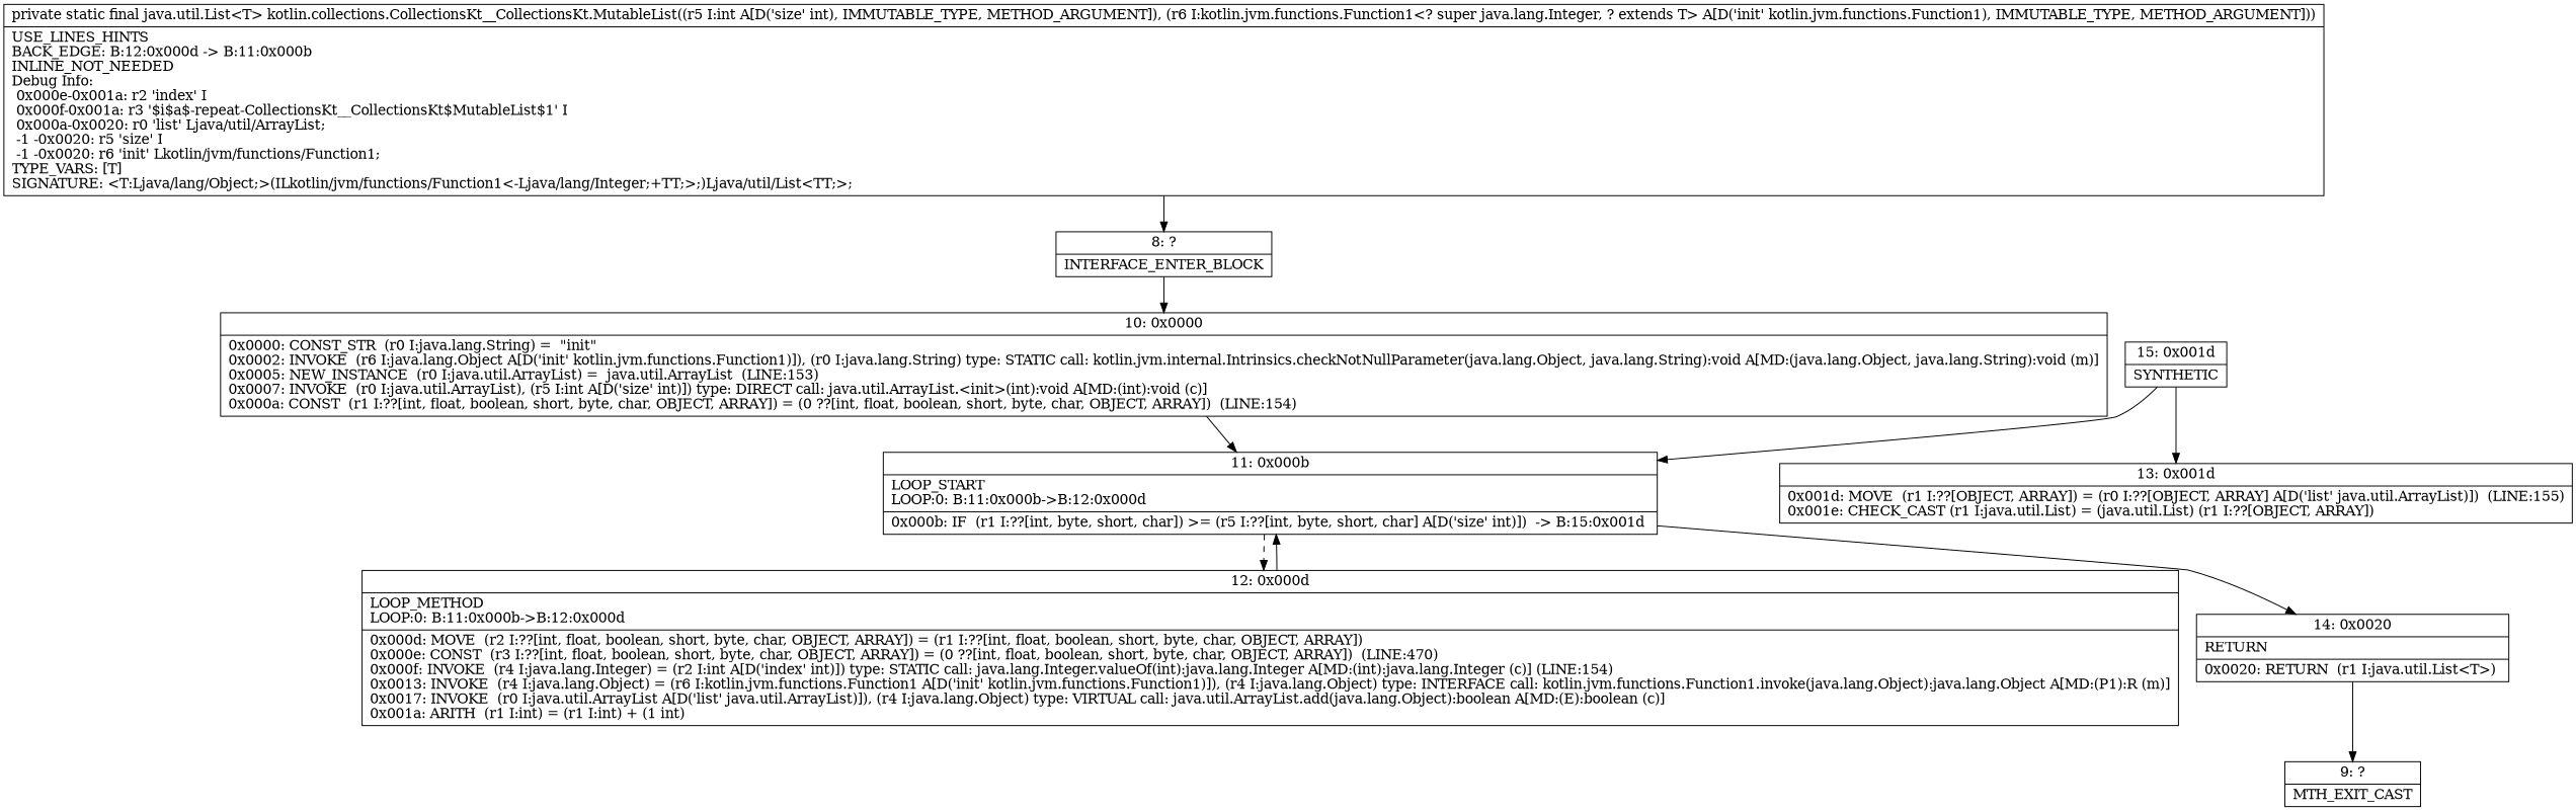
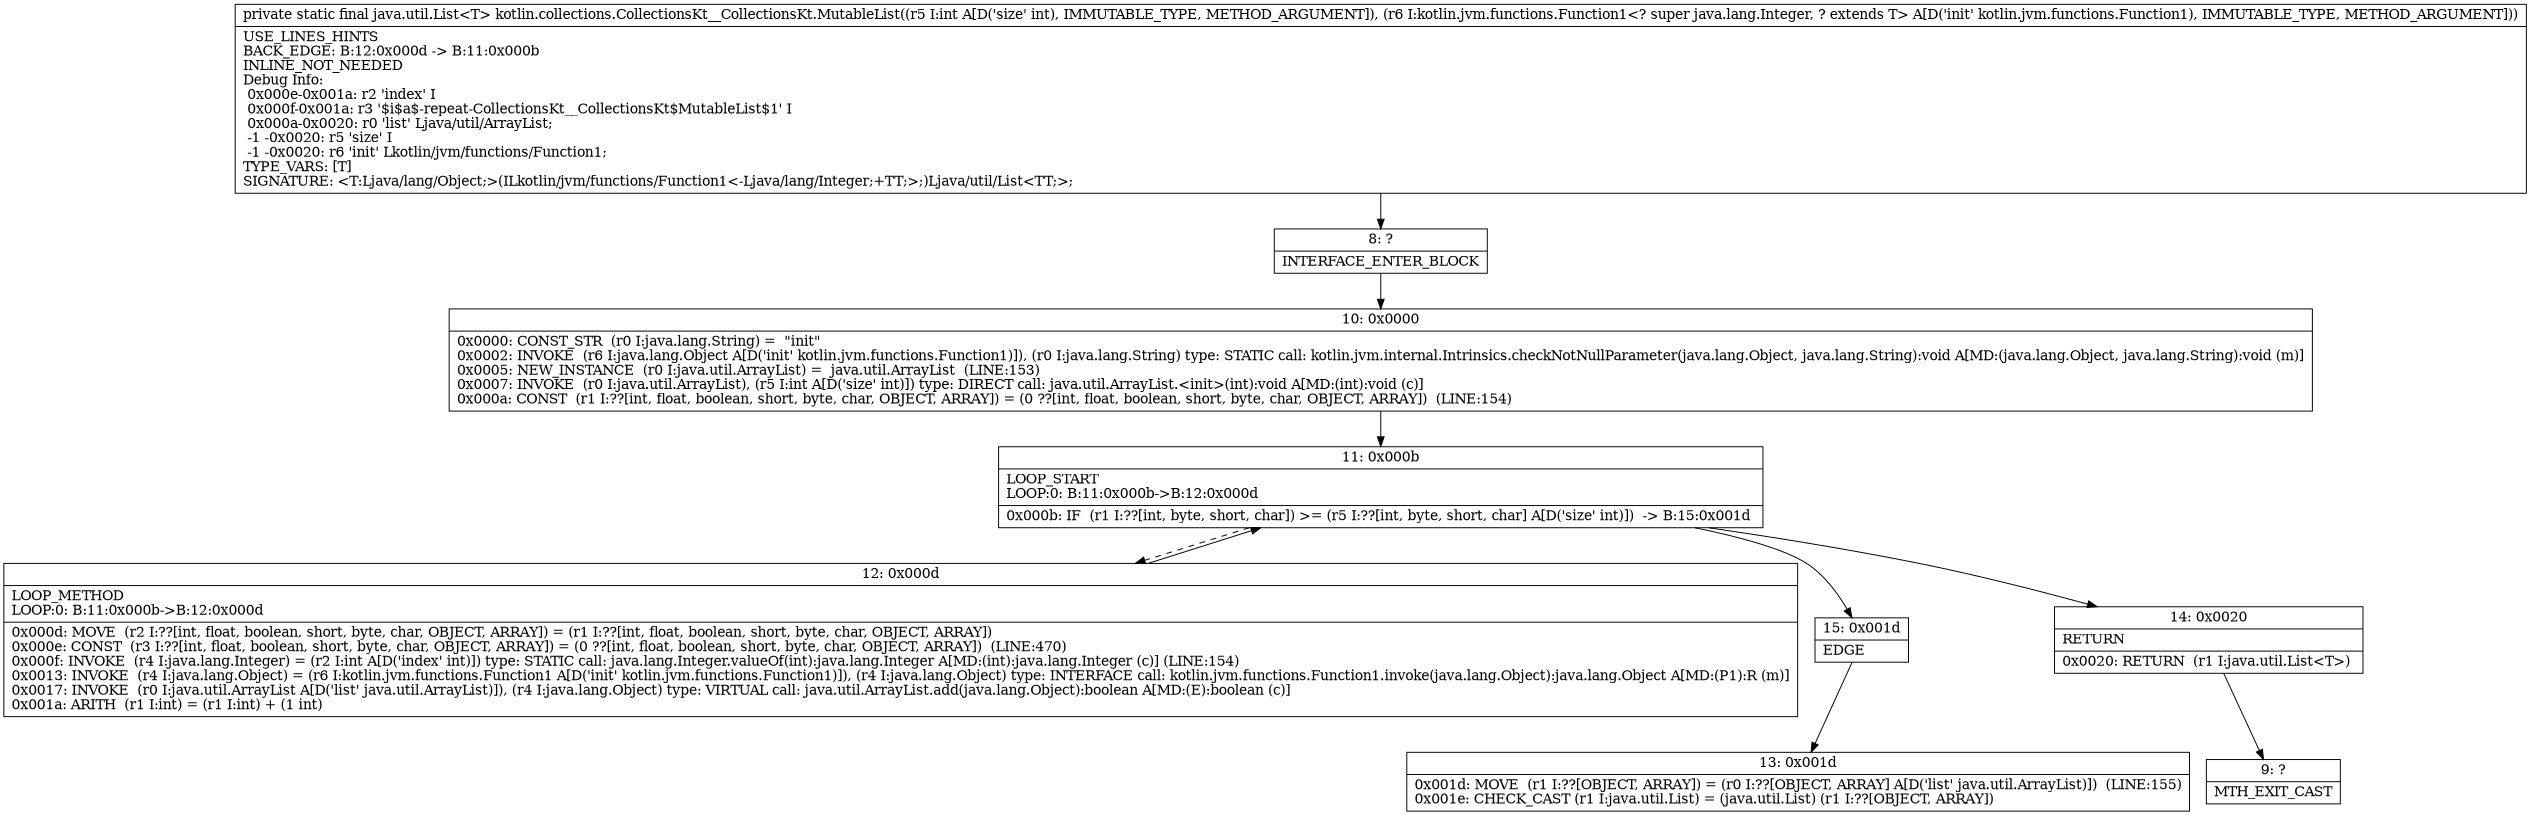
  digraph {
    node [shape=record]
    n1 [label="{8\:\ ?|INTERFACE_ENTER_BLOCK\l}"]
    n2 [label="{10\:\ 0x0000|0x0000: CONST_STR  (r0 I:java.lang.String) =  \"init\" \l0x0002: INVOKE  (r6 I:java.lang.Object A[D('init' kotlin.jvm.functions.Function1)]), (r0 I:java.lang.String) type: STATIC call: kotlin.jvm.internal.Intrinsics.checkNotNullParameter(java.lang.Object, java.lang.String):void A[MD:(java.lang.Object, java.lang.String):void (m)]\l0x0005: NEW_INSTANCE  (r0 I:java.util.ArrayList) =  java.util.ArrayList  (LINE:153)\l0x0007: INVOKE  (r0 I:java.util.ArrayList), (r5 I:int A[D('size' int)]) type: DIRECT call: java.util.ArrayList.\<init\>(int):void A[MD:(int):void (c)]\l0x000a: CONST  (r1 I:??[int, float, boolean, short, byte, char, OBJECT, ARRAY]) = (0 ??[int, float, boolean, short, byte, char, OBJECT, ARRAY])  (LINE:154)\l}"]
    n3 [label="{11\:\ 0x000b|LOOP_START\lLOOP:0: B:11:0x000b\-\>B:12:0x000d\l|0x000b: IF  (r1 I:??[int, byte, short, char]) \>= (r5 I:??[int, byte, short, char] A[D('size' int)])  \-\> B:15:0x001d \l}"]
    n4 [label="{12\:\ 0x000d|LOOP_METHOD\lLOOP:0: B:11:0x000b\-\>B:12:0x000d\l|0x000d: MOVE  (r2 I:??[int, float, boolean, short, byte, char, OBJECT, ARRAY]) = (r1 I:??[int, float, boolean, short, byte, char, OBJECT, ARRAY]) \l0x000e: CONST  (r3 I:??[int, float, boolean, short, byte, char, OBJECT, ARRAY]) = (0 ??[int, float, boolean, short, byte, char, OBJECT, ARRAY])  (LINE:470)\l0x000f: INVOKE  (r4 I:java.lang.Integer) = (r2 I:int A[D('index' int)]) type: STATIC call: java.lang.Integer.valueOf(int):java.lang.Integer A[MD:(int):java.lang.Integer (c)] (LINE:154)\l0x0013: INVOKE  (r4 I:java.lang.Object) = (r6 I:kotlin.jvm.functions.Function1 A[D('init' kotlin.jvm.functions.Function1)]), (r4 I:java.lang.Object) type: INTERFACE call: kotlin.jvm.functions.Function1.invoke(java.lang.Object):java.lang.Object A[MD:(P1):R (m)]\l0x0017: INVOKE  (r0 I:java.util.ArrayList A[D('list' java.util.ArrayList)]), (r4 I:java.lang.Object) type: VIRTUAL call: java.util.ArrayList.add(java.lang.Object):boolean A[MD:(E):boolean (c)]\l0x001a: ARITH  (r1 I:int) = (r1 I:int) + (1 int) \l}"]
-   n5 [label="{15\:\ 0x001d|SYNTHETIC\l}"]
+   n5 [label="{15\:\ 0x001d|EDGE\l}"]
    n6 [label="{14\:\ 0x0020|RETURN\l|0x0020: RETURN  (r1 I:java.util.List\<T\>) \l}"]
    n7 [label="{13\:\ 0x001d|0x001d: MOVE  (r1 I:??[OBJECT, ARRAY]) = (r0 I:??[OBJECT, ARRAY] A[D('list' java.util.ArrayList)])  (LINE:155)\l0x001e: CHECK_CAST (r1 I:java.util.List) = (java.util.List) (r1 I:??[OBJECT, ARRAY]) \l}"]
    n8 [label="{9\:\ ?|MTH_EXIT_CAST\l}"]
    n9 [label="{private static final java.util.List\<T\> kotlin.collections.CollectionsKt__CollectionsKt.MutableList((r5 I:int A[D('size' int), IMMUTABLE_TYPE, METHOD_ARGUMENT]), (r6 I:kotlin.jvm.functions.Function1\<? super java.lang.Integer, ? extends T\> A[D('init' kotlin.jvm.functions.Function1), IMMUTABLE_TYPE, METHOD_ARGUMENT]))  | USE_LINES_HINTS\lBACK_EDGE: B:12:0x000d \-\> B:11:0x000b\lINLINE_NOT_NEEDED\lDebug Info:\l  0x000e\-0x001a: r2 'index' I\l  0x000f\-0x001a: r3 '$i$a$\-repeat\-CollectionsKt__CollectionsKt$MutableList$1' I\l  0x000a\-0x0020: r0 'list' Ljava\/util\/ArrayList;\l  \-1 \-0x0020: r5 'size' I\l  \-1 \-0x0020: r6 'init' Lkotlin\/jvm\/functions\/Function1;\lTYPE_VARS: [T]\lSIGNATURE: \<T:Ljava\/lang\/Object;\>(ILkotlin\/jvm\/functions\/Function1\<\-Ljava\/lang\/Integer;+TT;\>;)Ljava\/util\/List\<TT;\>;\l}"]
    n1 -> n2
    n2 -> n3
    n3 -> n4 [style=dashed]
-   n5 -> n3
+   n3 -> n5
    n3 -> n6
    n4 -> n3
    n5 -> n7
    n6 -> n8
    n9 -> n1
  }
